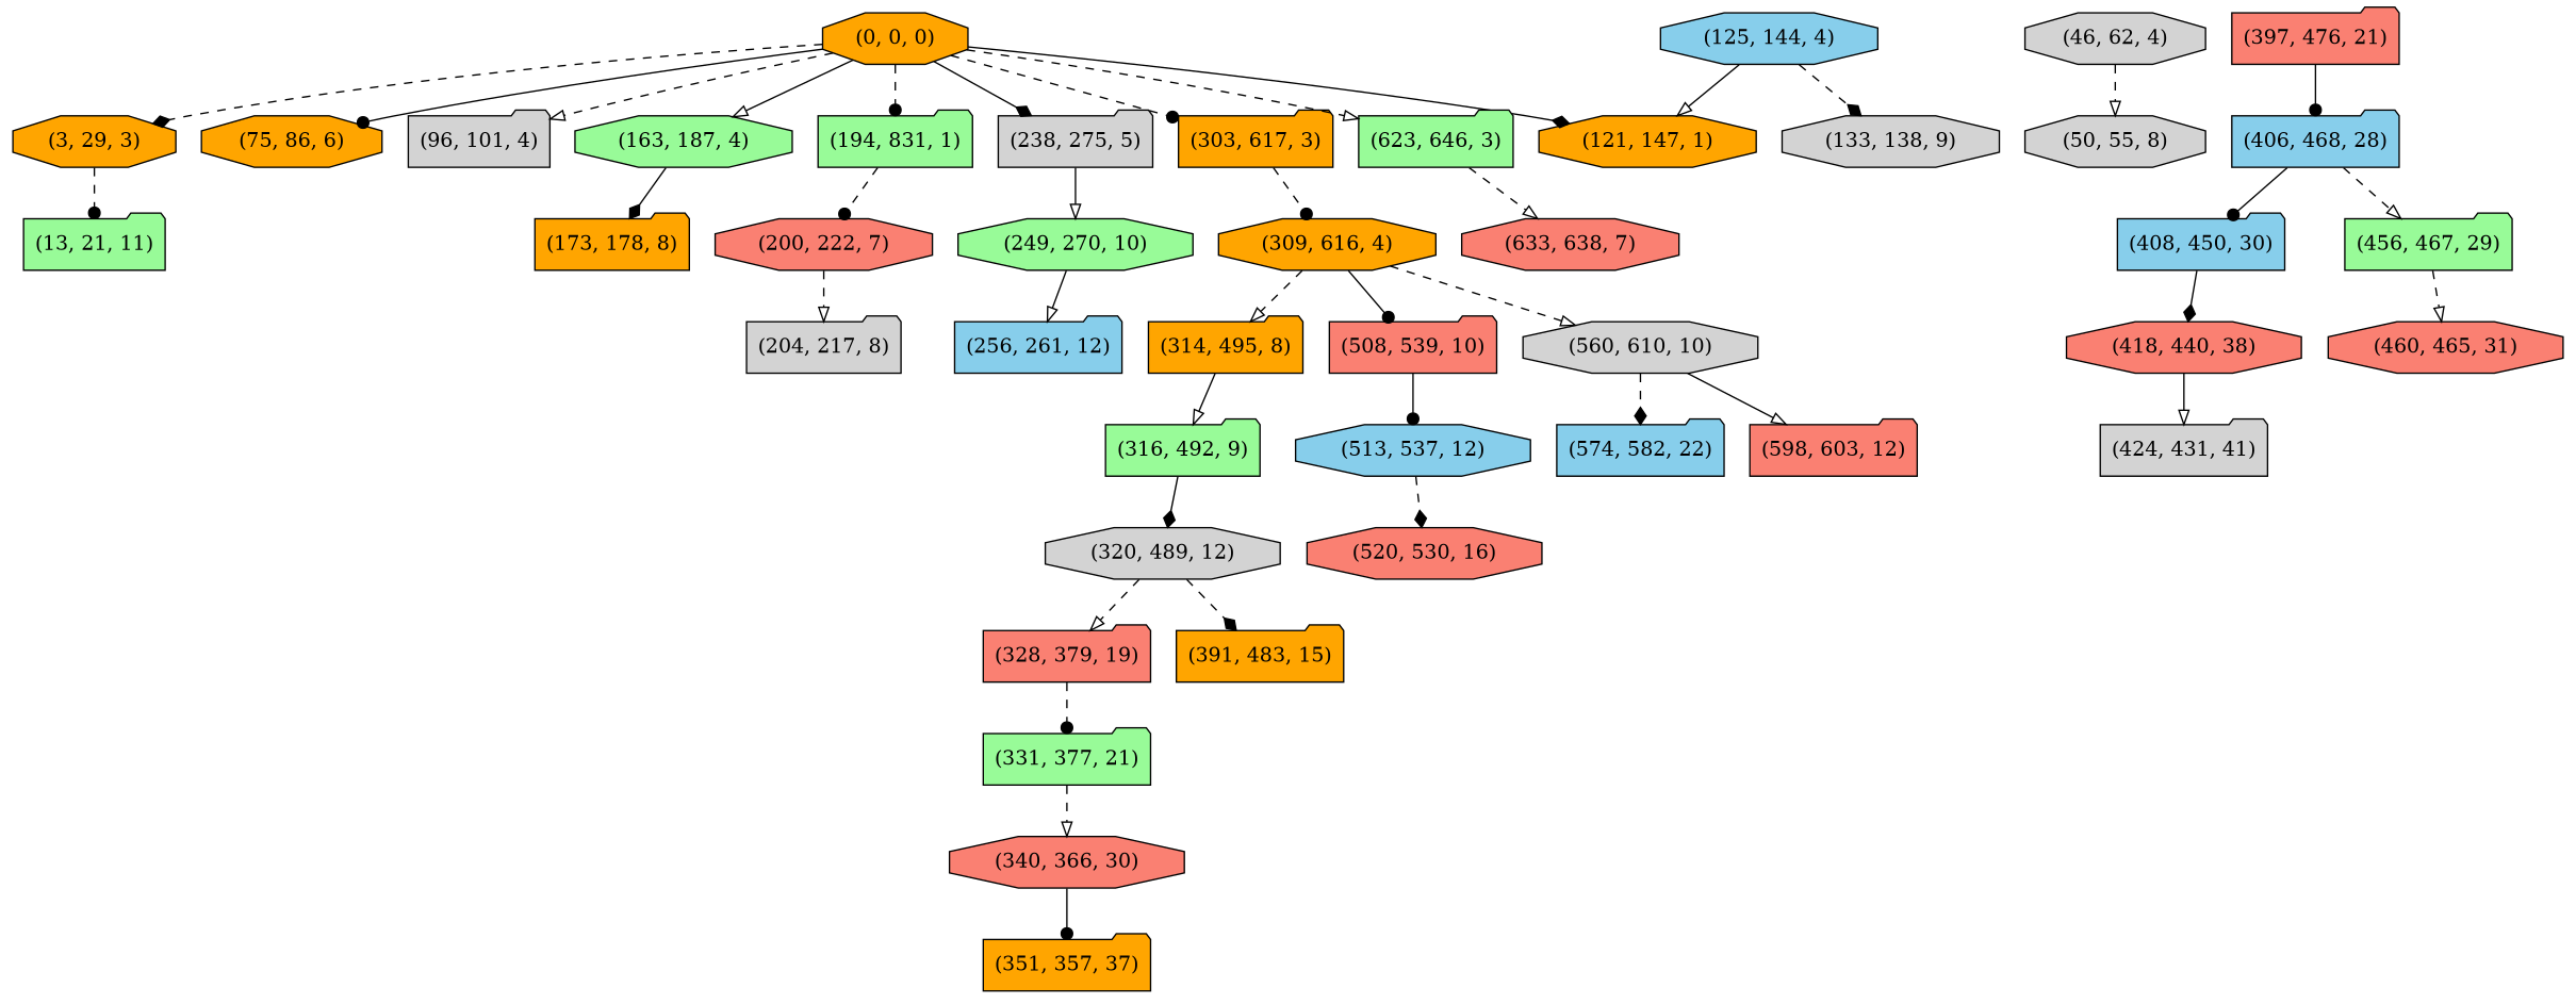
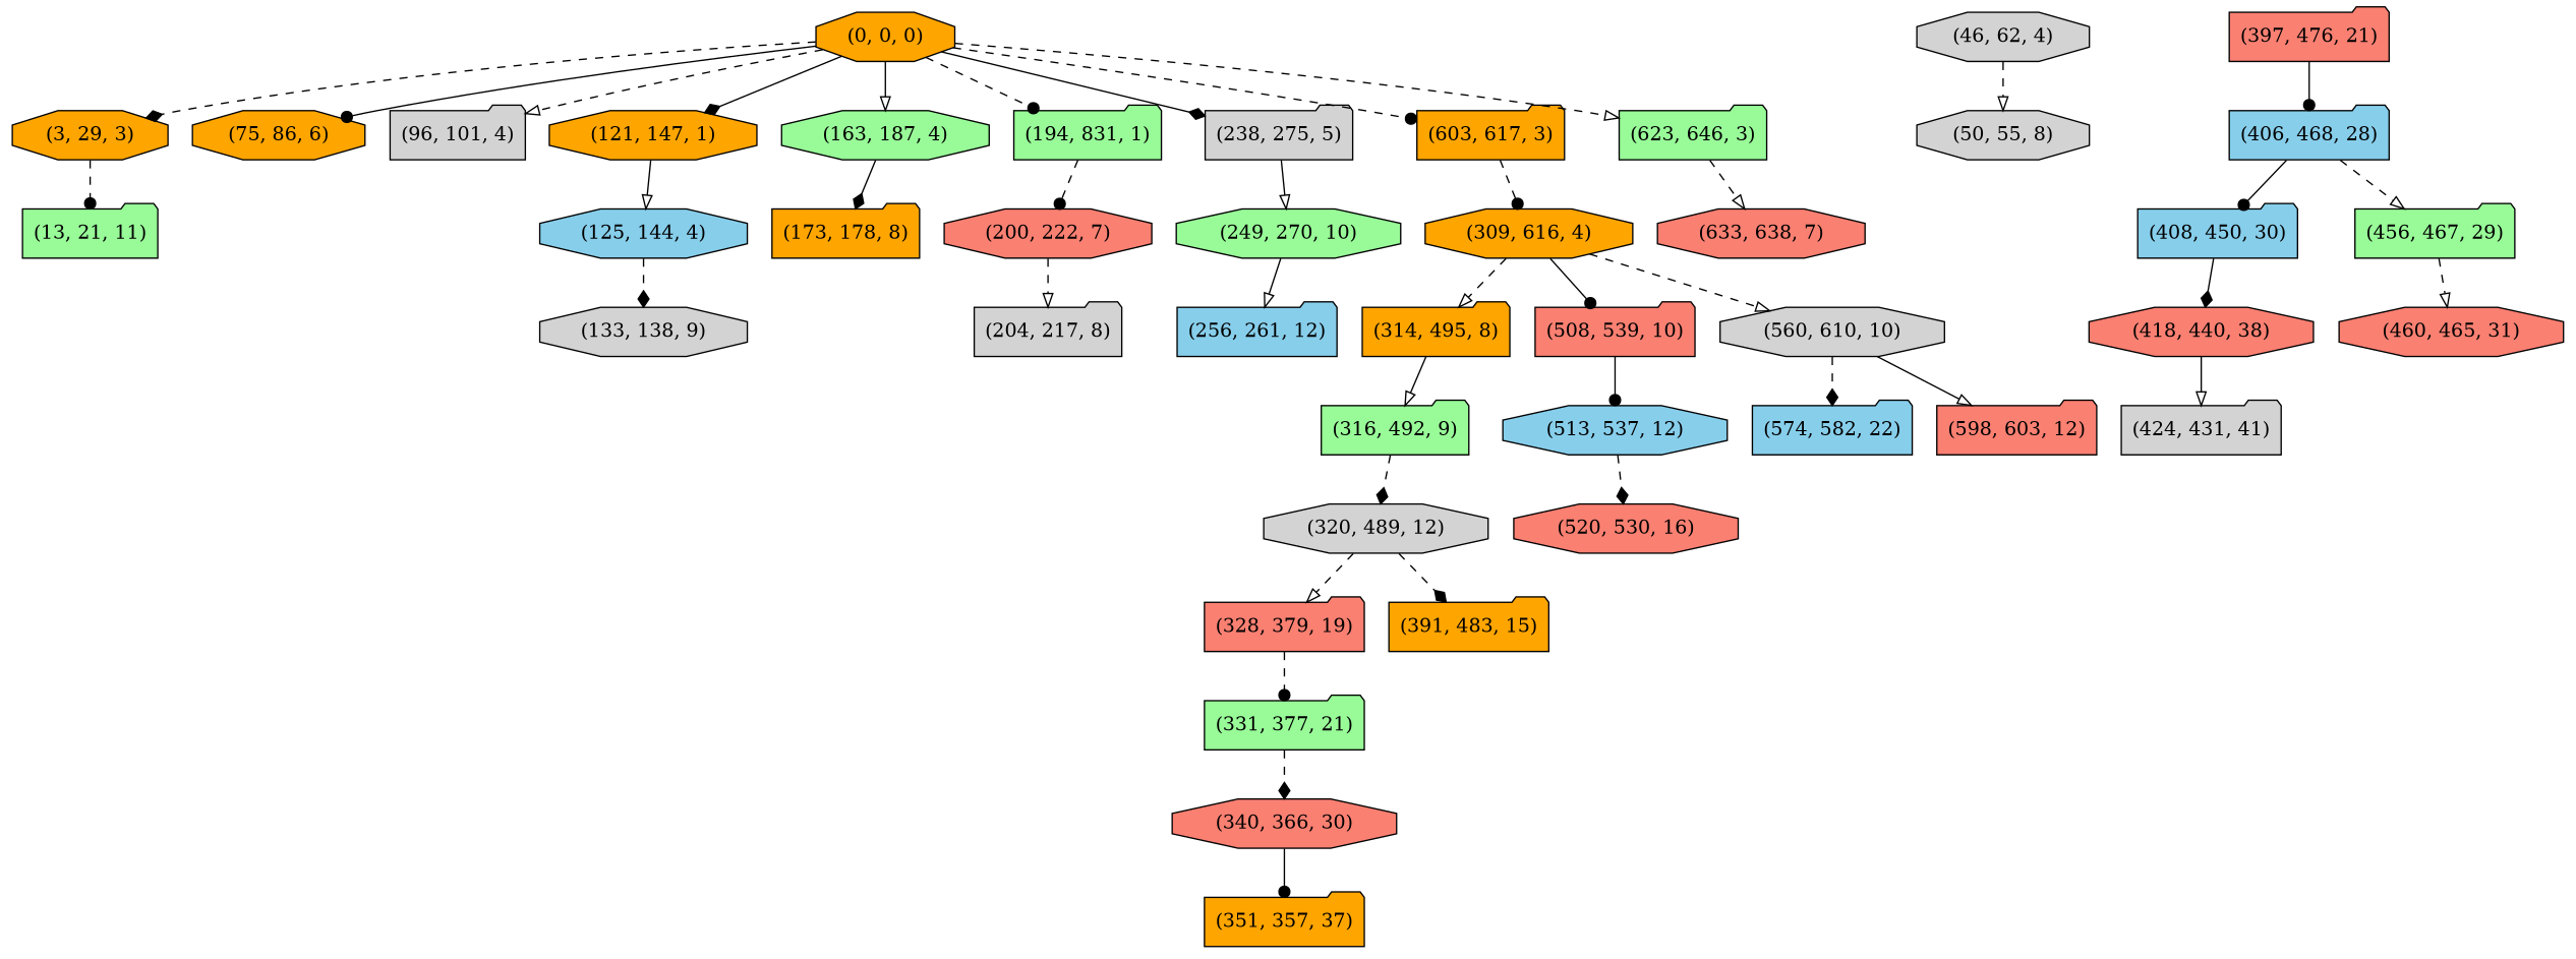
  digraph {
    node [fillcolor=orange shape=folder style=filled]
    edge [arrowhead=onormal style=dashed]
    "(0, 0, 0)" [shape=octagon]
    "(3, 29, 3)" [shape=octagon]
    "(75, 86, 6)" [shape=octagon]
    "(96, 101, 4)" [fillcolor=lightgrey]
    "(121, 147, 1)" [shape=octagon]
    "(163, 187, 4)" [fillcolor=palegreen shape=octagon]
    n7 [fillcolor=palegreen label="(194, 831, 1)"]
    "(238, 275, 5)" [fillcolor=lightgrey]
-   "(303, 617, 3)"
+   "(303, 617, 3)" [label="(603, 617, 3)"]
    "(623, 646, 3)" [fillcolor=palegreen]
    "(13, 21, 11)" [fillcolor=palegreen]
    "(46, 62, 4)" [fillcolor=lightgrey shape=octagon]
    "(50, 55, 8)" [fillcolor=lightgrey shape=octagon]
    "(125, 144, 4)" [fillcolor=skyblue shape=octagon]
    "(173, 178, 8)"
    "(200, 222, 7)" [fillcolor=salmon shape=octagon]
    "(249, 270, 10)" [fillcolor=palegreen shape=octagon]
    "(309, 616, 4)" [shape=octagon]
    "(633, 638, 7)" [fillcolor=salmon shape=octagon]
    "(133, 138, 9)" [fillcolor=lightgrey shape=octagon]
    "(204, 217, 8)" [fillcolor=lightgrey]
    "(256, 261, 12)" [fillcolor=skyblue]
    "(314, 495, 8)"
    "(508, 539, 10)" [fillcolor=salmon]
    "(560, 610, 10)" [fillcolor=lightgrey shape=octagon]
    "(316, 492, 9)" [fillcolor=palegreen]
    "(513, 537, 12)" [fillcolor=skyblue shape=octagon]
    "(574, 582, 22)" [fillcolor=skyblue]
    "(598, 603, 12)" [fillcolor=salmon]
    "(320, 489, 12)" [fillcolor=lightgrey shape=octagon]
    "(328, 379, 19)" [fillcolor=salmon]
    "(391, 483, 15)"
    "(331, 377, 21)" [fillcolor=palegreen]
    "(340, 366, 30)" [fillcolor=salmon shape=octagon]
    "(351, 357, 37)"
    "(397, 476, 21)" [fillcolor=salmon]
    "(406, 468, 28)" [fillcolor=skyblue]
    "(408, 450, 30)" [fillcolor=skyblue]
    "(456, 467, 29)" [fillcolor=palegreen]
    "(418, 440, 38)" [fillcolor=salmon shape=octagon]
    "(460, 465, 31)" [fillcolor=salmon shape=octagon]
    "(424, 431, 41)" [fillcolor=lightgrey]
    "(520, 530, 16)" [fillcolor=salmon shape=octagon]
    "(0, 0, 0)" -> "(3, 29, 3)" [arrowhead=diamond]
    "(0, 0, 0)" -> "(75, 86, 6)" [arrowhead=dot style=solid]
    "(0, 0, 0)" -> "(96, 101, 4)"
    "(0, 0, 0)" -> "(121, 147, 1)" [arrowhead=diamond style=solid]
    "(0, 0, 0)" -> "(163, 187, 4)" [style=solid]
    "(0, 0, 0)" -> n7 [arrowhead=dot]
    "(0, 0, 0)" -> "(238, 275, 5)" [arrowhead=diamond style=solid]
    "(0, 0, 0)" -> "(303, 617, 3)" [arrowhead=dot]
    "(0, 0, 0)" -> "(623, 646, 3)"
    "(3, 29, 3)" -> "(13, 21, 11)" [arrowhead=dot]
-   "(125, 144, 4)" -> "(121, 147, 1)" [style=solid]
+   "(121, 147, 1)" -> "(125, 144, 4)" [style=solid]
    "(163, 187, 4)" -> "(173, 178, 8)" [arrowhead=diamond style=solid]
    n7 -> "(200, 222, 7)" [arrowhead=dot]
    "(238, 275, 5)" -> "(249, 270, 10)" [style=solid]
    "(303, 617, 3)" -> "(309, 616, 4)" [arrowhead=dot]
    "(623, 646, 3)" -> "(633, 638, 7)"
    "(46, 62, 4)" -> "(50, 55, 8)"
    "(125, 144, 4)" -> "(133, 138, 9)" [arrowhead=diamond]
    "(200, 222, 7)" -> "(204, 217, 8)"
    "(249, 270, 10)" -> "(256, 261, 12)" [style=solid]
    "(309, 616, 4)" -> "(314, 495, 8)"
    "(309, 616, 4)" -> "(508, 539, 10)" [arrowhead=dot style=solid]
    "(309, 616, 4)" -> "(560, 610, 10)"
    "(314, 495, 8)" -> "(316, 492, 9)" [style=solid]
    "(508, 539, 10)" -> "(513, 537, 12)" [arrowhead=dot style=solid]
    "(560, 610, 10)" -> "(574, 582, 22)" [arrowhead=diamond]
    "(560, 610, 10)" -> "(598, 603, 12)" [style=solid]
-   "(316, 492, 9)" -> "(320, 489, 12)" [arrowhead=diamond style=solid]
+   "(316, 492, 9)" -> "(320, 489, 12)" [arrowhead=diamond]
    "(513, 537, 12)" -> "(520, 530, 16)" [arrowhead=diamond]
    "(320, 489, 12)" -> "(328, 379, 19)"
    "(320, 489, 12)" -> "(391, 483, 15)" [arrowhead=diamond]
    "(328, 379, 19)" -> "(331, 377, 21)" [arrowhead=dot]
-   "(331, 377, 21)" -> "(340, 366, 30)"
+   "(331, 377, 21)" -> "(340, 366, 30)" [arrowhead=diamond]
    "(340, 366, 30)" -> "(351, 357, 37)" [arrowhead=dot style=solid]
    "(397, 476, 21)" -> "(406, 468, 28)" [arrowhead=dot style=solid]
    "(406, 468, 28)" -> "(408, 450, 30)" [arrowhead=dot style=solid]
    "(406, 468, 28)" -> "(456, 467, 29)"
    "(408, 450, 30)" -> "(418, 440, 38)" [arrowhead=diamond style=solid]
    "(456, 467, 29)" -> "(460, 465, 31)"
    "(418, 440, 38)" -> "(424, 431, 41)" [style=solid]
  }
